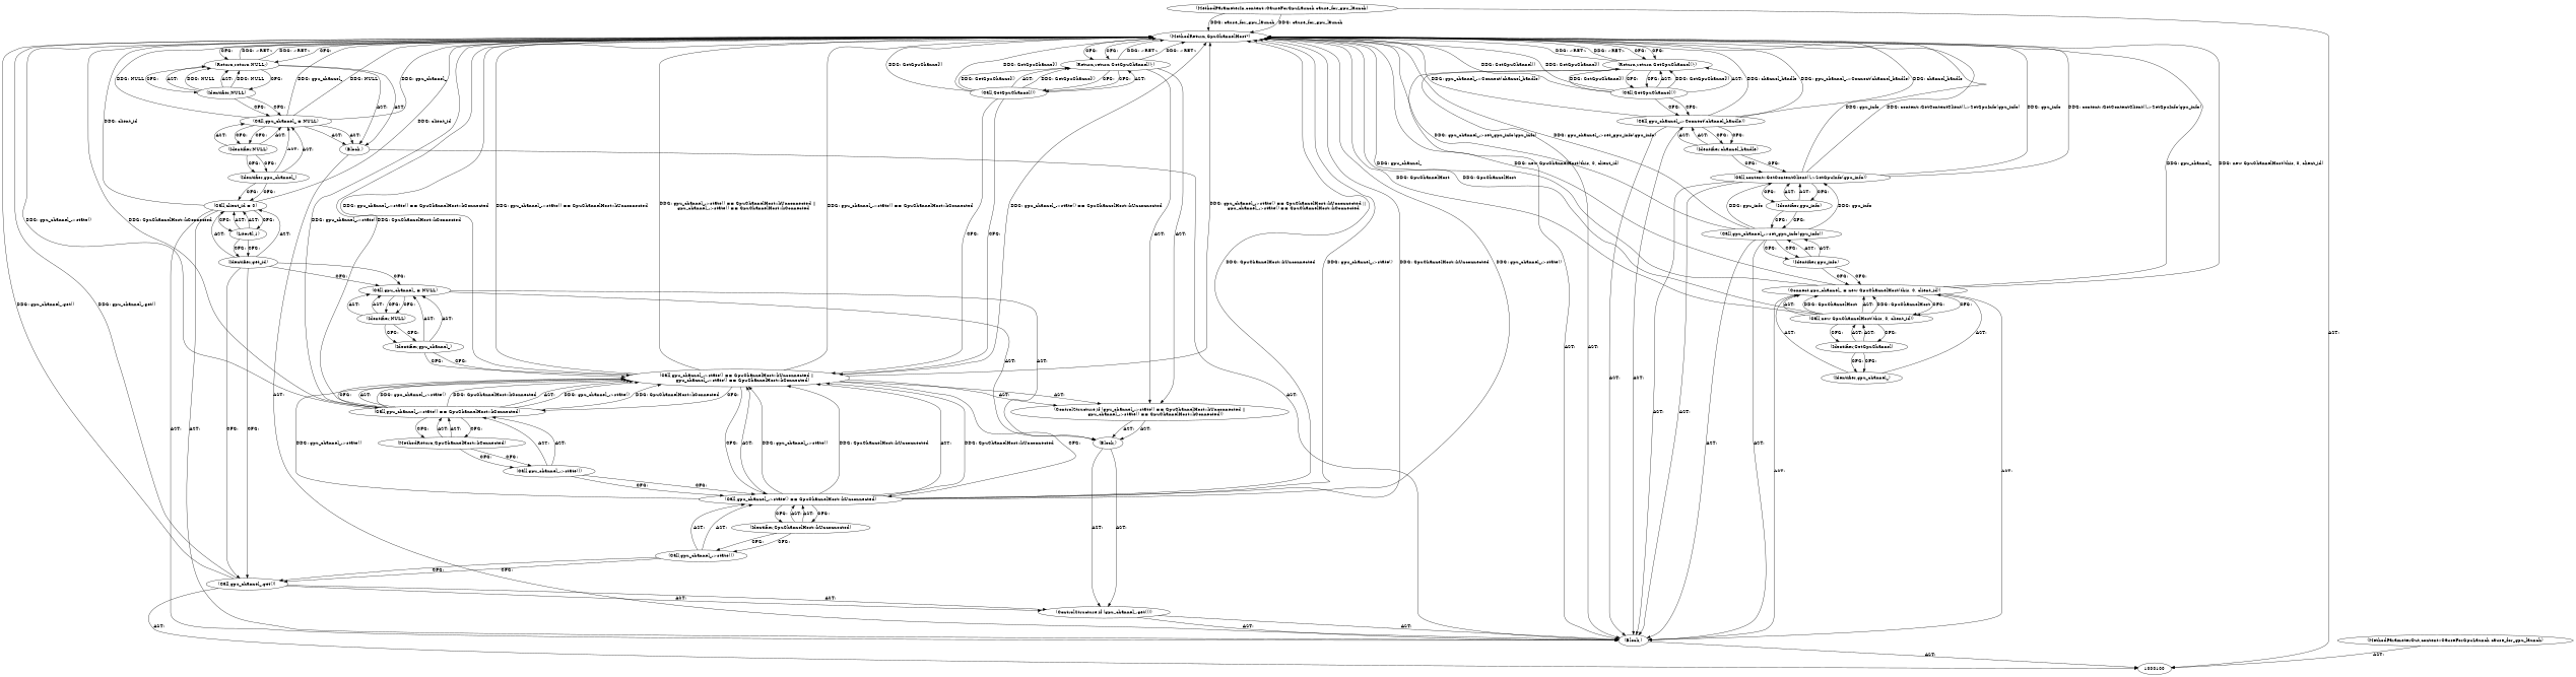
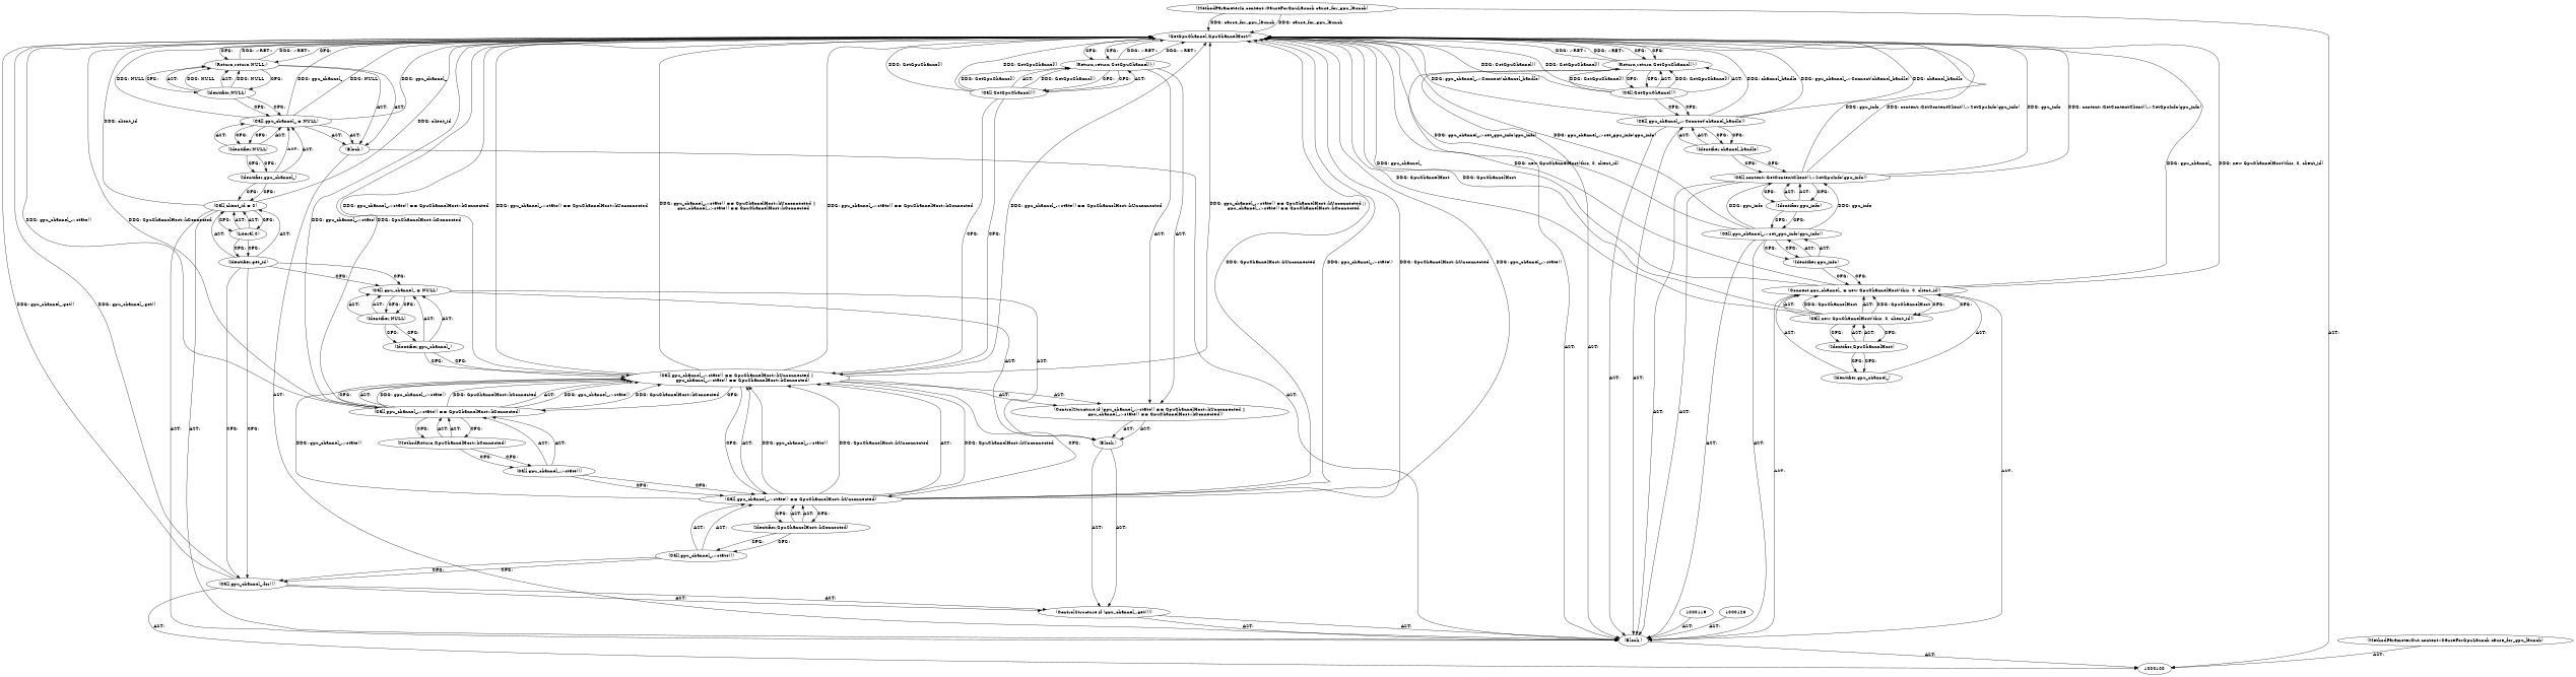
  digraph {
-   n1 [label="(MethodReturn,GpuChannelHost*)"]
+   n1 [label="(GetGpuChannel,GpuChannelHost*)"]
    n2 [label="(Return,return NULL;)"]
    n3 [label="(Return,return GetGpuChannel();)"]
    n4 [label="(Return,return GetGpuChannel();)"]
    n5 [label="(Block,)"]
    n6 [label="(Identifier,NULL)"]
    n7 [label="(Block,)"]
    n8 [label="(Call,GetGpuChannel())"]
    n9 [label="(ControlStructure,if (gpu_channel_->state() == GpuChannelHost::kUnconnected ||\n        gpu_channel_->state() == GpuChannelHost::kConnected))"]
    n10 [label="(Call,GetGpuChannel())"]
-   n11 [label="(Literal,1)"]
+   n11 [label="(Literal,0)"]
    n12 [label="(Call,client_id = 0)"]
    n13 [label="(Identifier,get_id)"]
-   n14 [label="(Call,gpu_channel_.get())"]
+   n14 [label="(Call,gpu_channel_.for())"]
    n15 [label="(Call,gpu_channel_ = NULL)"]
    1000100
    n17 [label="(ControlStructure,if (gpu_channel_.get()))"]
    n18 [label="(Block,)"]
    n19 [label="(Identifier,NULL)"]
    n20 [label="(MethodParameterIn,content::CauseForGpuLaunch cause_for_gpu_launch)"]
    n21 [label="(MethodParameterOut,content::CauseForGpuLaunch cause_for_gpu_launch)"]
    n22 [label="(Identifier,NULL)"]
    n23 [label="(Call,gpu_channel_ = NULL)"]
    n24 [label="(Identifier,gpu_channel_)"]
    n25 [label="(Call,new GpuChannelHost(this, 0, client_id))"]
    n26 [label="(Connect,gpu_channel_ = new GpuChannelHost(this, 0, client_id))"]
-   n27 [label="(Identifier,GetGpuChannel)"]
+   n27 [label="(Identifier,GpuChannelHost)"]
    n28 [label="(Identifier,gpu_channel_)"]
    n29 [label="(Call,gpu_channel_->set_gpu_info(gpu_info))"]
    n30 [label="(Identifier,gpu_info)"]
    n31 [label="(Call,content::GetContentClient()->SetGpuInfo(gpu_info))"]
    n32 [label="(Identifier,gpu_info)"]
    n33 [label="(Call,gpu_channel_->Connect(channel_handle))"]
    n34 [label="(Identifier,channel_handle)"]
-   n35 [label="(Identifier,GpuChannelHost::kUnconnected)"]
+   n35 [label="(Identifier,GpuChannelHost::kConnected)"]
    n36 [label="(Call,gpu_channel_->state() == GpuChannelHost::kUnconnected)"]
    n37 [label="(Call,gpu_channel_->state())"]
    n38 [label="(Call,gpu_channel_->state() == GpuChannelHost::kUnconnected ||\n        gpu_channel_->state() == GpuChannelHost::kConnected)"]
    n39 [label="(Call,gpu_channel_->state() == GpuChannelHost::kConnected)"]
    n40 [label="(MethodReturn,GpuChannelHost::kConnected)"]
    n41 [label="(Call,gpu_channel_->state())"]
    n42 [label="(Identifier,gpu_channel_)"]
+   1000119
+   1000123
    n1 -> n2 [label="CFG: "]
    n1 -> n2 [label="CFG: "]
    n1 -> n3 [label="CFG: "]
    n1 -> n3 [label="CFG: "]
    n1 -> n4 [label="CFG: "]
    n1 -> n4 [label="CFG: "]
    n2 -> n1 [label="DDG: <RET>"]
    n2 -> n1 [label="DDG: <RET>"]
    n2 -> n5 [label="AST: "]
    n2 -> n5 [label="AST: "]
    n2 -> n6 [label="CFG: "]
    n2 -> n6 [label="CFG: "]
    n3 -> n1 [label="DDG: <RET>"]
    n3 -> n1 [label="DDG: <RET>"]
    n3 -> n7 [label="AST: "]
    n3 -> n7 [label="AST: "]
    n3 -> n8 [label="CFG: "]
    n3 -> n8 [label="CFG: "]
    n4 -> n1 [label="DDG: <RET>"]
    n4 -> n1 [label="DDG: <RET>"]
    n4 -> n9 [label="AST: "]
    n4 -> n9 [label="AST: "]
    n4 -> n10 [label="CFG: "]
    n4 -> n10 [label="CFG: "]
    n5 -> n7 [label="AST: "]
    n5 -> n7 [label="AST: "]
    n6 -> n2 [label="AST: "]
    n6 -> n2 [label="DDG: NULL"]
    n6 -> n2 [label="AST: "]
    n6 -> n2 [label="DDG: NULL"]
    n6 -> n23 [label="CFG: "]
    n6 -> n23 [label="CFG: "]
    n7 -> 1000100 [label="AST: "]
    n8 -> n1 [label="DDG: GetGpuChannel()"]
    n8 -> n1 [label="DDG: GetGpuChannel()"]
    n8 -> n3 [label="AST: "]
    n8 -> n3 [label="DDG: GetGpuChannel()"]
    n8 -> n3 [label="AST: "]
    n8 -> n3 [label="DDG: GetGpuChannel()"]
    n8 -> n33 [label="CFG: "]
    n8 -> n33 [label="CFG: "]
    n9 -> n18 [label="AST: "]
    n9 -> n18 [label="AST: "]
    n10 -> n1 [label="DDG: GetGpuChannel()"]
    n10 -> n1 [label="DDG: GetGpuChannel()"]
    n10 -> n4 [label="AST: "]
    n10 -> n4 [label="DDG: GetGpuChannel()"]
    n10 -> n4 [label="AST: "]
    n10 -> n4 [label="DDG: GetGpuChannel()"]
    n10 -> n38 [label="CFG: "]
    n10 -> n38 [label="CFG: "]
    n11 -> n12 [label="AST: "]
    n11 -> n12 [label="AST: "]
    n11 -> n13 [label="CFG: "]
    n11 -> n13 [label="CFG: "]
    n12 -> n1 [label="DDG: client_id"]
    n12 -> n1 [label="DDG: client_id"]
    n12 -> n7 [label="AST: "]
    n12 -> n7 [label="AST: "]
    n12 -> n11 [label="CFG: "]
    n12 -> n11 [label="CFG: "]
    n13 -> n12 [label="AST: "]
    n13 -> n12 [label="AST: "]
    n13 -> n14 [label="CFG: "]
    n13 -> n14 [label="CFG: "]
    n13 -> n15 [label="CFG: "]
    n13 -> n15 [label="CFG: "]
    n14 -> n1 [label="DDG: gpu_channel_.get()"]
    n14 -> n1 [label="DDG: gpu_channel_.get()"]
    n14 -> 1000100 [label="AST: "]
    n14 -> n17 [label="AST: "]
    n14 -> n17 [label="AST: "]
    n15 -> n18 [label="AST: "]
    n15 -> n18 [label="AST: "]
    n15 -> n19 [label="CFG: "]
    n15 -> n19 [label="CFG: "]
    n17 -> n7 [label="AST: "]
    n17 -> n7 [label="AST: "]
    n18 -> n17 [label="AST: "]
    n18 -> n17 [label="AST: "]
    n19 -> n15 [label="AST: "]
    n19 -> n15 [label="AST: "]
    n19 -> n42 [label="CFG: "]
    n19 -> n42 [label="CFG: "]
    n20 -> n1 [label="DDG: cause_for_gpu_launch"]
    n20 -> n1 [label="DDG: cause_for_gpu_launch"]
    n20 -> 1000100 [label="AST: "]
    n21 -> 1000100 [label="AST: "]
    n22 -> n23 [label="AST: "]
    n22 -> n23 [label="AST: "]
    n22 -> n24 [label="CFG: "]
    n22 -> n24 [label="CFG: "]
    n23 -> n1 [label="DDG: gpu_channel_"]
    n23 -> n1 [label="DDG: NULL"]
    n23 -> n1 [label="DDG: gpu_channel_"]
    n23 -> n1 [label="DDG: NULL"]
    n23 -> n5 [label="AST: "]
    n23 -> n5 [label="AST: "]
    n23 -> n22 [label="CFG: "]
    n23 -> n22 [label="CFG: "]
    n24 -> n12 [label="CFG: "]
    n24 -> n12 [label="CFG: "]
    n24 -> n23 [label="AST: "]
    n24 -> n23 [label="AST: "]
    n25 -> n1 [label="DDG: GpuChannelHost"]
    n25 -> n1 [label="DDG: GpuChannelHost"]
    n25 -> n26 [label="AST: "]
    n25 -> n26 [label="DDG: GpuChannelHost"]
    n25 -> n26 [label="AST: "]
    n25 -> n26 [label="DDG: GpuChannelHost"]
    n25 -> n27 [label="CFG: "]
    n25 -> n27 [label="CFG: "]
    n26 -> n1 [label="DDG: gpu_channel_"]
    n26 -> n1 [label="DDG: new GpuChannelHost(this, 0, client_id)"]
    n26 -> n1 [label="DDG: gpu_channel_"]
    n26 -> n1 [label="DDG: new GpuChannelHost(this, 0, client_id)"]
    n26 -> n7 [label="AST: "]
    n26 -> n7 [label="AST: "]
    n26 -> n25 [label="CFG: "]
    n26 -> n25 [label="CFG: "]
    n27 -> n25 [label="AST: "]
    n27 -> n25 [label="AST: "]
    n27 -> n28 [label="CFG: "]
    n27 -> n28 [label="CFG: "]
    n28 -> n26 [label="AST: "]
    n28 -> n26 [label="AST: "]
    n29 -> n1 [label="DDG: gpu_channel_->set_gpu_info(gpu_info)"]
    n29 -> n1 [label="DDG: gpu_channel_->set_gpu_info(gpu_info)"]
    n29 -> n7 [label="AST: "]
    n29 -> n7 [label="AST: "]
    n29 -> n30 [label="CFG: "]
    n29 -> n30 [label="CFG: "]
    n29 -> n31 [label="DDG: gpu_info"]
    n29 -> n31 [label="DDG: gpu_info"]
    n30 -> n26 [label="CFG: "]
    n30 -> n26 [label="CFG: "]
    n30 -> n29 [label="AST: "]
    n30 -> n29 [label="AST: "]
    n31 -> n1 [label="DDG: gpu_info"]
    n31 -> n1 [label="DDG: content::GetContentClient()->SetGpuInfo(gpu_info)"]
    n31 -> n1 [label="DDG: gpu_info"]
    n31 -> n1 [label="DDG: content::GetContentClient()->SetGpuInfo(gpu_info)"]
    n31 -> n7 [label="AST: "]
    n31 -> n7 [label="AST: "]
    n31 -> n32 [label="CFG: "]
    n31 -> n32 [label="CFG: "]
    n32 -> n29 [label="CFG: "]
    n32 -> n29 [label="CFG: "]
    n32 -> n31 [label="AST: "]
    n32 -> n31 [label="AST: "]
    n33 -> n1 [label="DDG: channel_handle"]
    n33 -> n1 [label="DDG: gpu_channel_->Connect(channel_handle)"]
    n33 -> n1 [label="DDG: channel_handle"]
    n33 -> n1 [label="DDG: gpu_channel_->Connect(channel_handle)"]
    n33 -> n7 [label="AST: "]
    n33 -> n7 [label="AST: "]
    n33 -> n34 [label="CFG: "]
    n33 -> n34 [label="CFG: "]
    n34 -> n31 [label="CFG: "]
    n34 -> n31 [label="CFG: "]
    n34 -> n33 [label="AST: "]
    n34 -> n33 [label="AST: "]
    n35 -> n36 [label="AST: "]
    n35 -> n36 [label="AST: "]
    n35 -> n37 [label="CFG: "]
    n35 -> n37 [label="CFG: "]
    n36 -> n1 [label="DDG: GpuChannelHost::kUnconnected"]
    n36 -> n1 [label="DDG: gpu_channel_->state()"]
    n36 -> n1 [label="DDG: GpuChannelHost::kUnconnected"]
    n36 -> n1 [label="DDG: gpu_channel_->state()"]
    n36 -> n35 [label="CFG: "]
    n36 -> n35 [label="CFG: "]
    n36 -> n38 [label="AST: "]
    n36 -> n38 [label="DDG: gpu_channel_->state()"]
    n36 -> n38 [label="DDG: GpuChannelHost::kUnconnected"]
    n36 -> n38 [label="AST: "]
    n36 -> n38 [label="DDG: gpu_channel_->state()"]
    n36 -> n38 [label="DDG: GpuChannelHost::kUnconnected"]
    n37 -> n14 [label="CFG: "]
    n37 -> n14 [label="CFG: "]
    n37 -> n36 [label="AST: "]
    n37 -> n36 [label="AST: "]
    n38 -> n1 [label="DDG: gpu_channel_->state() == GpuChannelHost::kUnconnected"]
    n38 -> n1 [label="DDG: gpu_channel_->state() == GpuChannelHost::kUnconnected ||\n        gpu_channel_->state() == GpuChannelHost::kConnected"]
    n38 -> n1 [label="DDG: gpu_channel_->state() == GpuChannelHost::kConnected"]
    n38 -> n1 [label="DDG: gpu_channel_->state() == GpuChannelHost::kUnconnected"]
    n38 -> n1 [label="DDG: gpu_channel_->state() == GpuChannelHost::kUnconnected ||\n        gpu_channel_->state() == GpuChannelHost::kConnected"]
    n38 -> n1 [label="DDG: gpu_channel_->state() == GpuChannelHost::kConnected"]
    n38 -> n9 [label="AST: "]
    n38 -> n9 [label="AST: "]
    n38 -> n36 [label="CFG: "]
    n38 -> n36 [label="CFG: "]
    n38 -> n39 [label="CFG: "]
    n38 -> n39 [label="CFG: "]
    n39 -> n1 [label="DDG: gpu_channel_->state()"]
    n39 -> n1 [label="DDG: GpuChannelHost::kConnected"]
    n39 -> n1 [label="DDG: gpu_channel_->state()"]
    n39 -> n1 [label="DDG: GpuChannelHost::kConnected"]
    n39 -> n38 [label="AST: "]
    n39 -> n38 [label="DDG: gpu_channel_->state()"]
    n39 -> n38 [label="DDG: GpuChannelHost::kConnected"]
    n39 -> n38 [label="AST: "]
    n39 -> n38 [label="DDG: gpu_channel_->state()"]
    n39 -> n38 [label="DDG: GpuChannelHost::kConnected"]
    n39 -> n40 [label="CFG: "]
    n39 -> n40 [label="CFG: "]
    n40 -> n39 [label="AST: "]
    n40 -> n39 [label="AST: "]
    n40 -> n41 [label="CFG: "]
    n40 -> n41 [label="CFG: "]
    n41 -> n36 [label="CFG: "]
    n41 -> n36 [label="CFG: "]
    n41 -> n39 [label="AST: "]
    n41 -> n39 [label="AST: "]
    n42 -> n15 [label="AST: "]
    n42 -> n15 [label="AST: "]
    n42 -> n38 [label="CFG: "]
    n42 -> n38 [label="CFG: "]
+   1000119 -> n7 [label="AST: "]
+   1000123 -> n7 [label="AST: "]
  }
